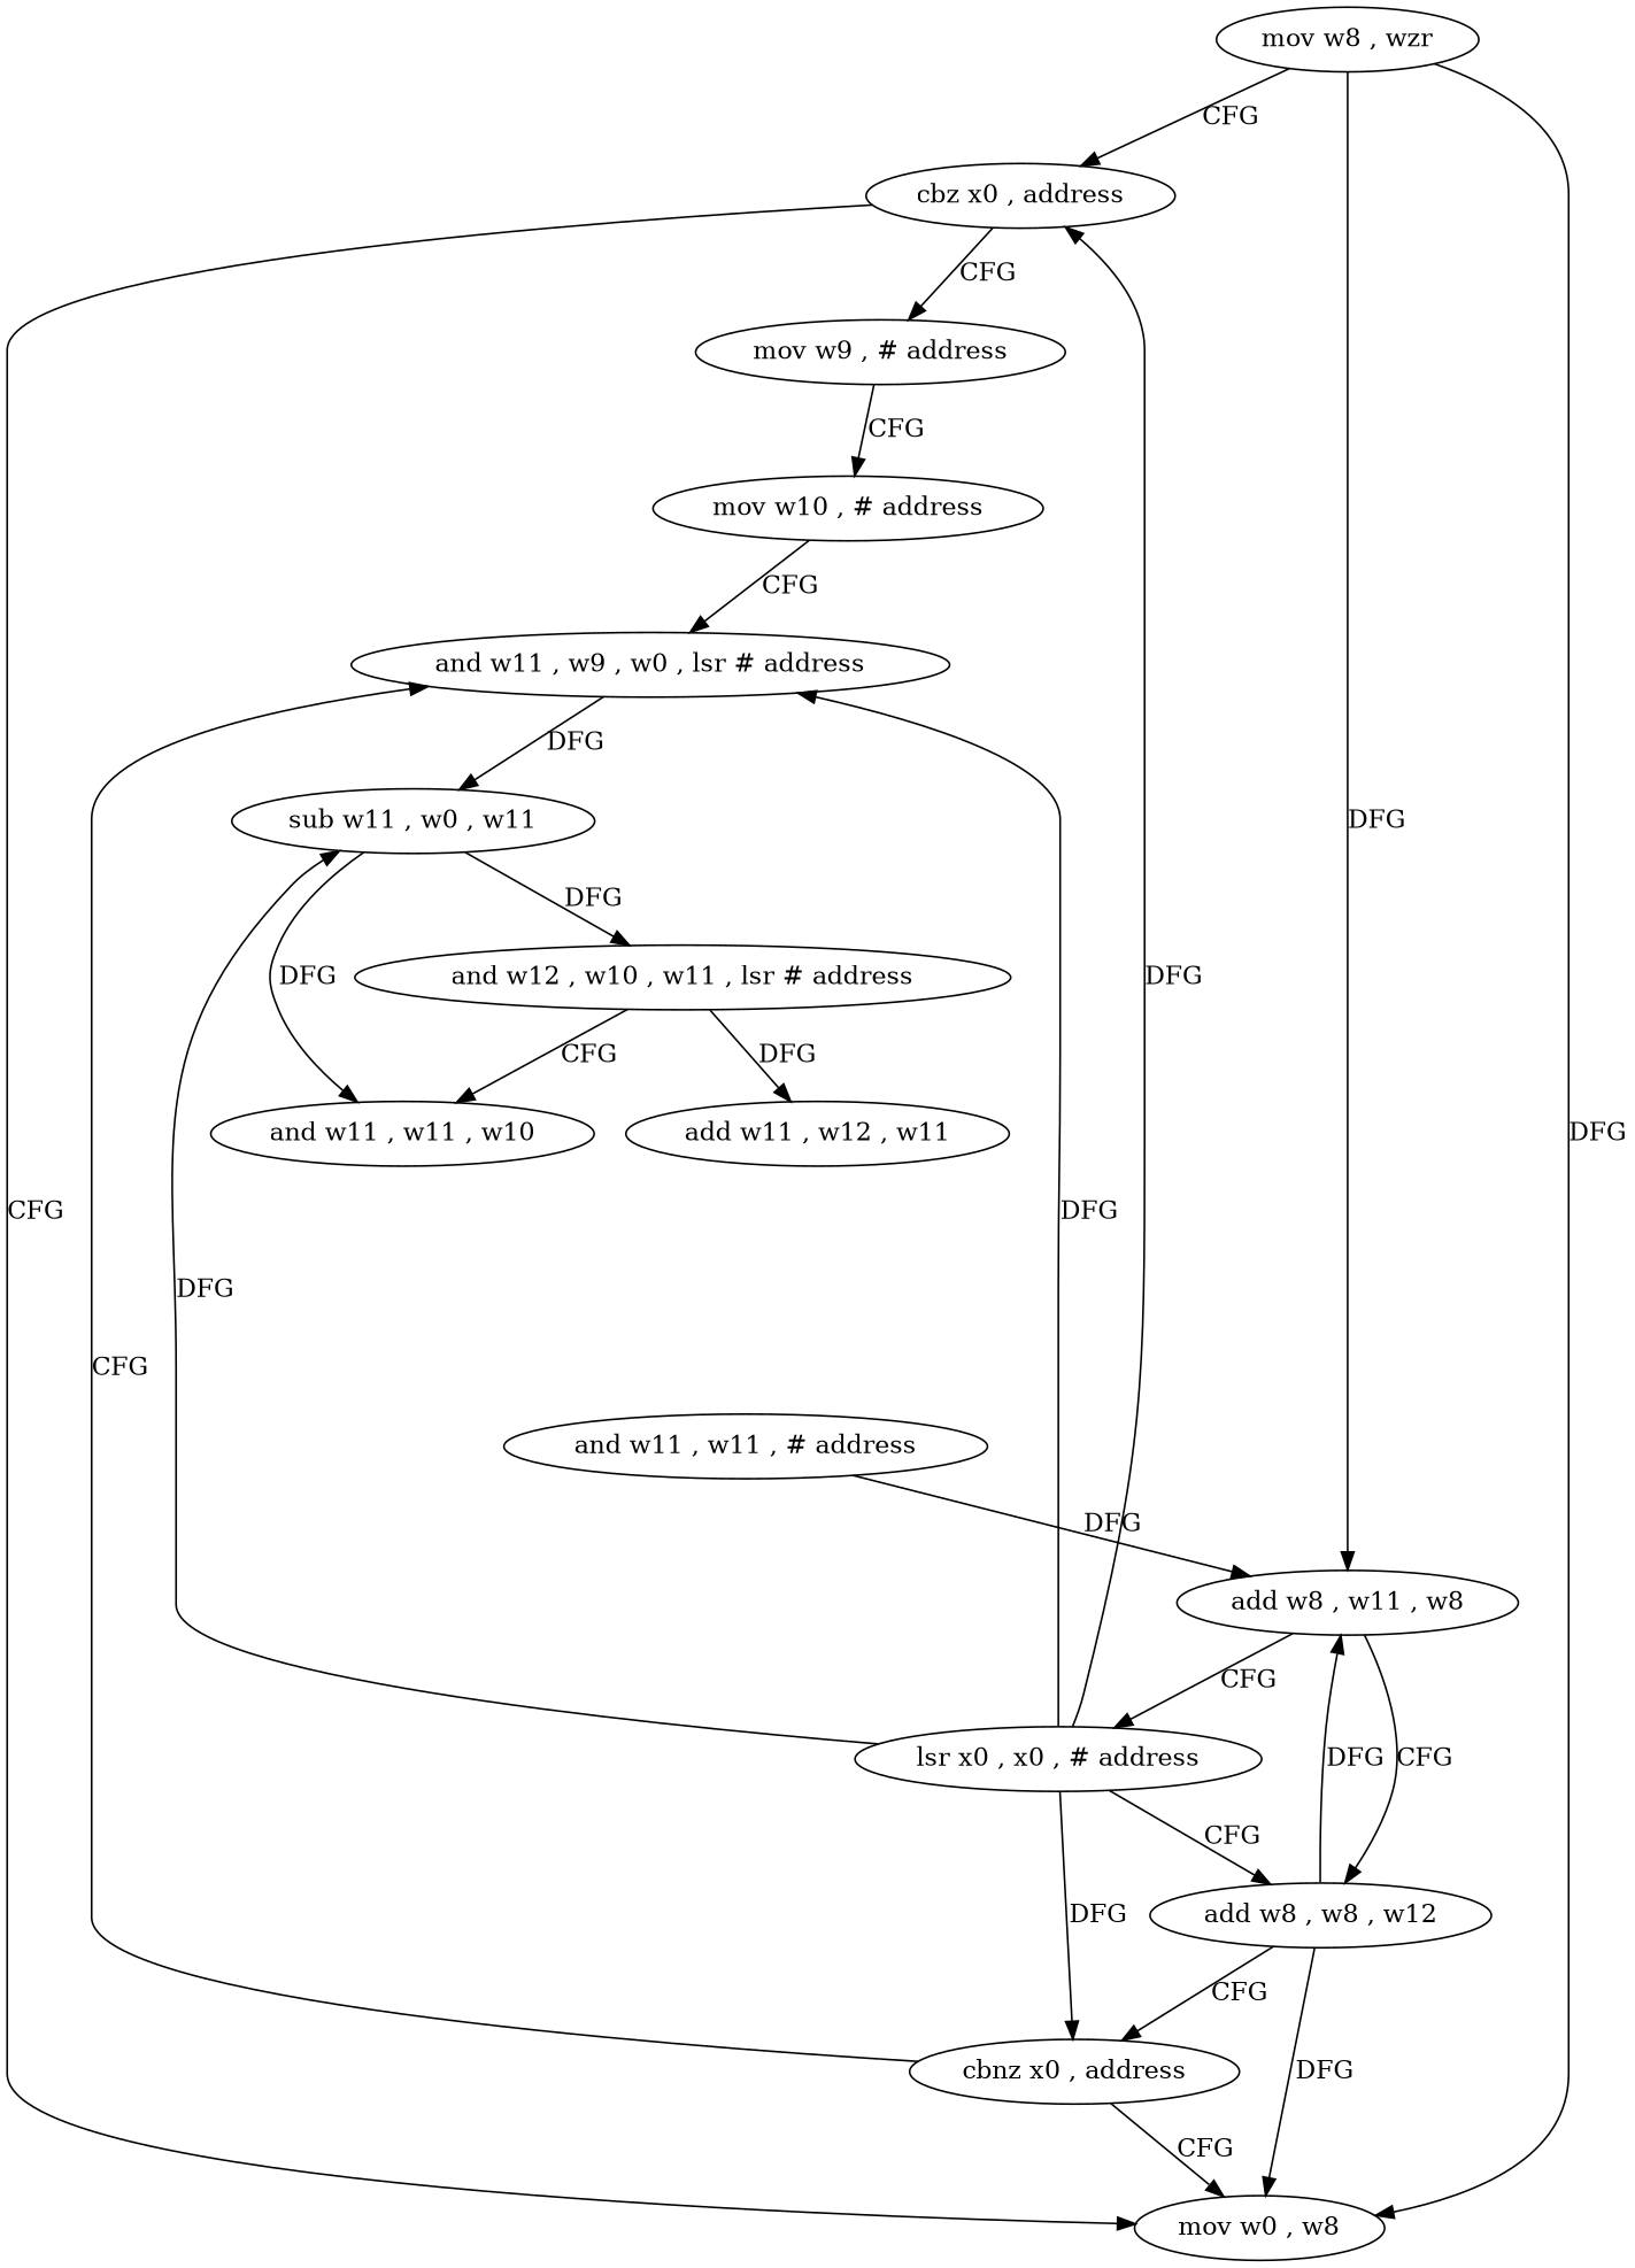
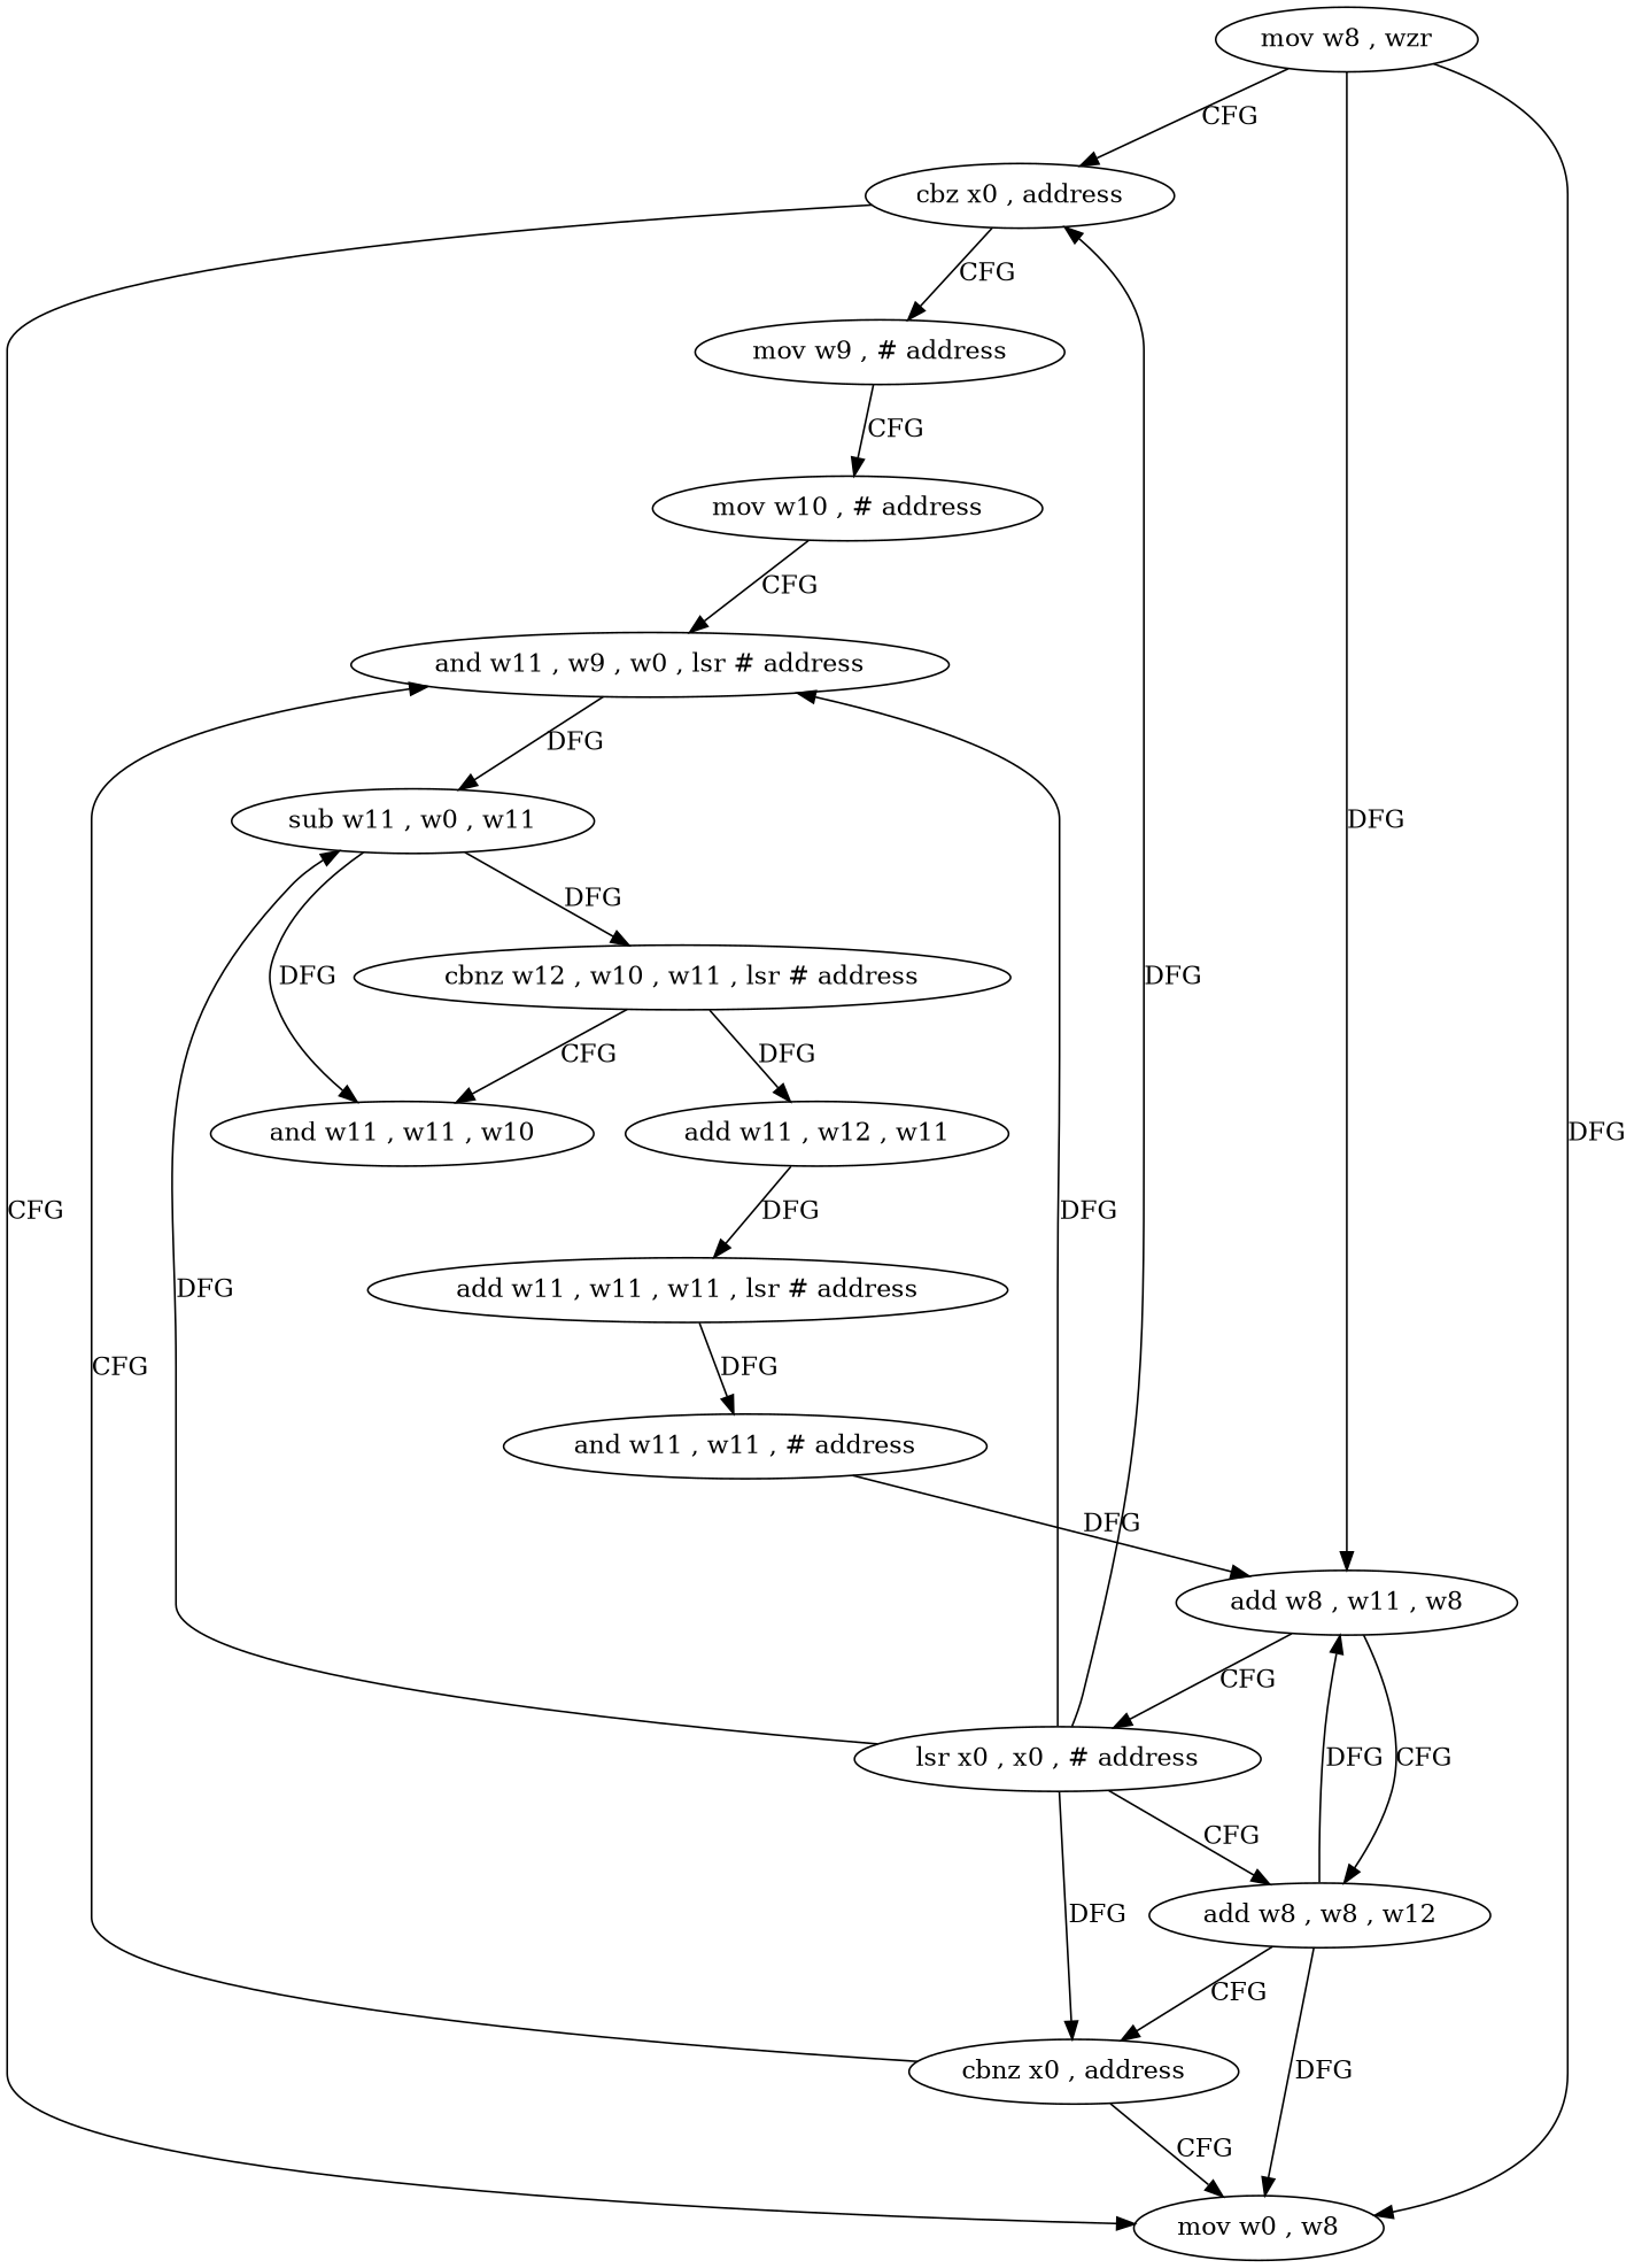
  digraph {
    n1 [label="mov w8 , wzr"]
    n2 [label="cbz x0 , address"]
    n3 [label="mov w0 , w8"]
    n4 [label="add w8 , w11 , w8"]
    n5 [label="mov w9 , # address"]
    n6 [label="add w8 , w8 , w12"]
    n7 [label="lsr x0 , x0 , # address"]
    n8 [label="mov w10 , # address"]
    n9 [label="and w11 , w9 , w0 , lsr # address"]
    n10 [label="sub w11 , w0 , w11"]
-   n11 [label="and w12 , w10 , w11 , lsr # address"]
+   n11 [label="cbnz w12 , w10 , w11 , lsr # address"]
    n12 [label="and w11 , w11 , w10"]
    n13 [label="add w11 , w12 , w11"]
+   n14 [label="add w11 , w11 , w11 , lsr # address"]
    n15 [label="and w11 , w11 , # address"]
    n16 [label="cbnz x0 , address"]
    n1 -> n2 [label=CFG]
    n1 -> n3 [label=DFG]
    n1 -> n4 [label=DFG]
    n2 -> n3 [label=CFG]
    n2 -> n5 [label=CFG]
    n4 -> n6 [label=CFG]
    n4 -> n7 [label=CFG]
    n5 -> n8 [label=CFG]
    n6 -> n3 [label=DFG]
    n6 -> n4 [label=DFG]
    n6 -> n16 [label=CFG]
    n7 -> n2 [label=DFG]
    n7 -> n6 [label=CFG]
    n7 -> n9 [label=DFG]
    n7 -> n10 [label=DFG]
    n7 -> n16 [label=DFG]
    n8 -> n9 [label=CFG]
    n9 -> n10 [label=DFG]
    n10 -> n11 [label=DFG]
    n10 -> n12 [label=DFG]
    n11 -> n12 [label=CFG]
    n11 -> n13 [label=DFG]
+   n13 -> n14 [label=DFG]
+   n14 -> n15 [label=DFG]
    n15 -> n4 [label=DFG]
    n16 -> n3 [label=CFG]
    n16 -> n9 [label=CFG]
  }
